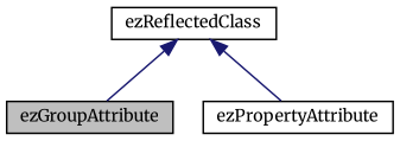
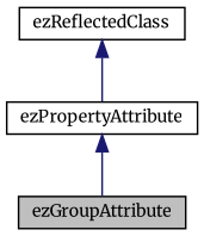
  digraph {
    fontname=Merriweather
    node [color=black fillcolor=white fontname=Merriweather fontsize=10 shape=record style=filled]
    edge [color=midnightblue dir=back fontname=Merriweather fontsize=10 labelfontname=Helvetica labelfontsize=10 style=solid]
    n1 [fillcolor=grey75 fontcolor=black height=0.2 label=ezGroupAttribute width=0.4]
    n2 [height=0.2 label=ezPropertyAttribute width=0.4]
    n3 [height=0.2 label=ezReflectedClass width=0.4]
-   n3 -> n1
+   n2 -> n1
    n3 -> n2
  }
